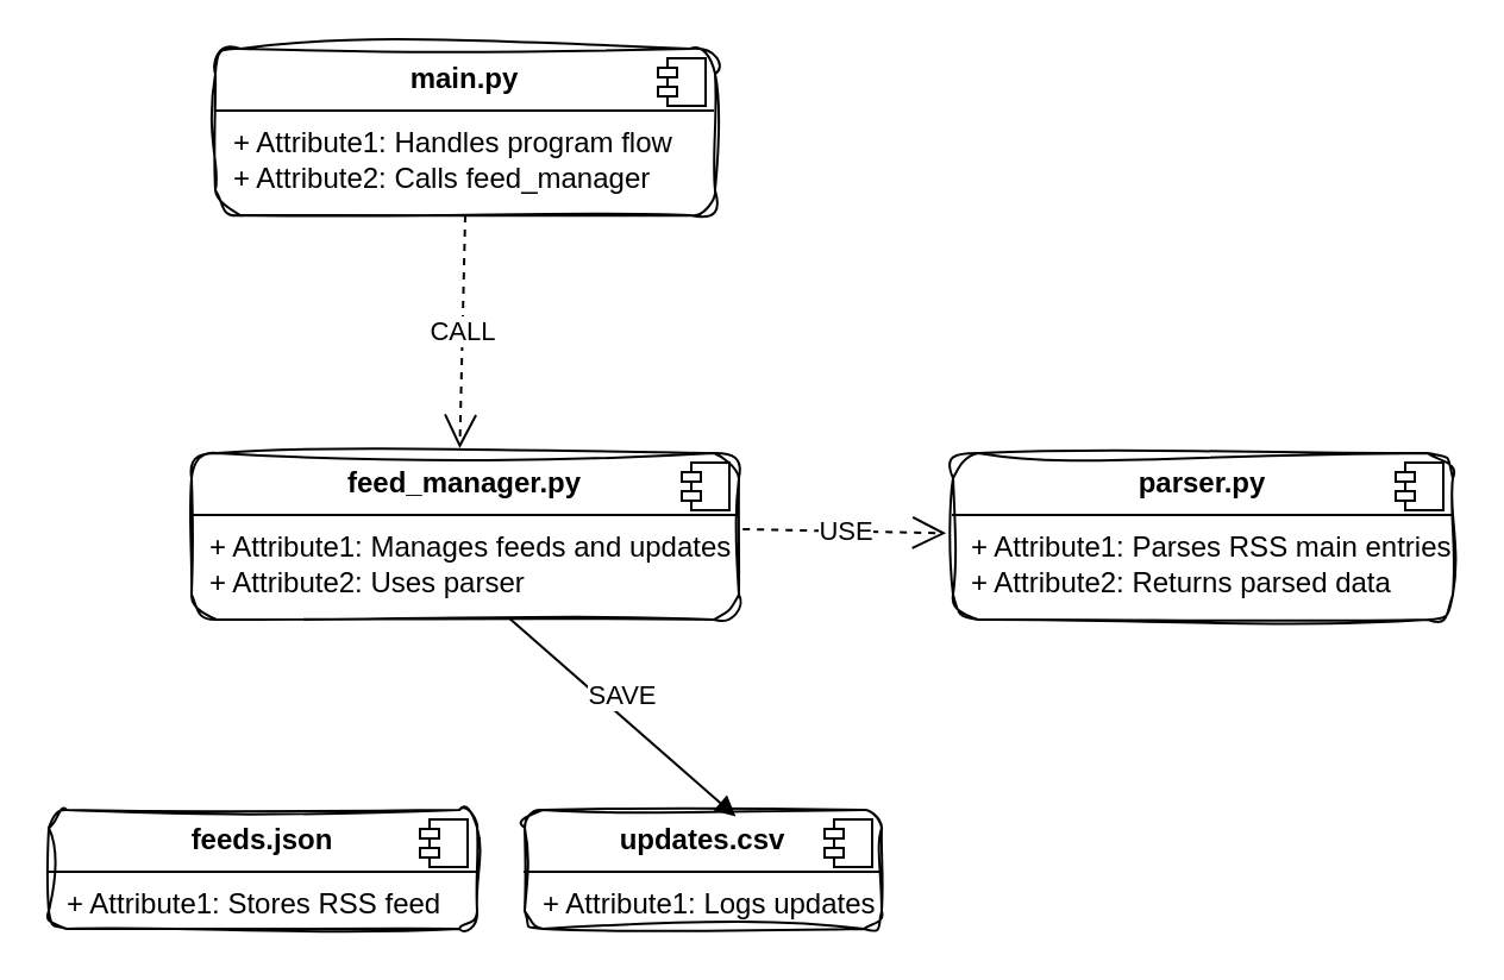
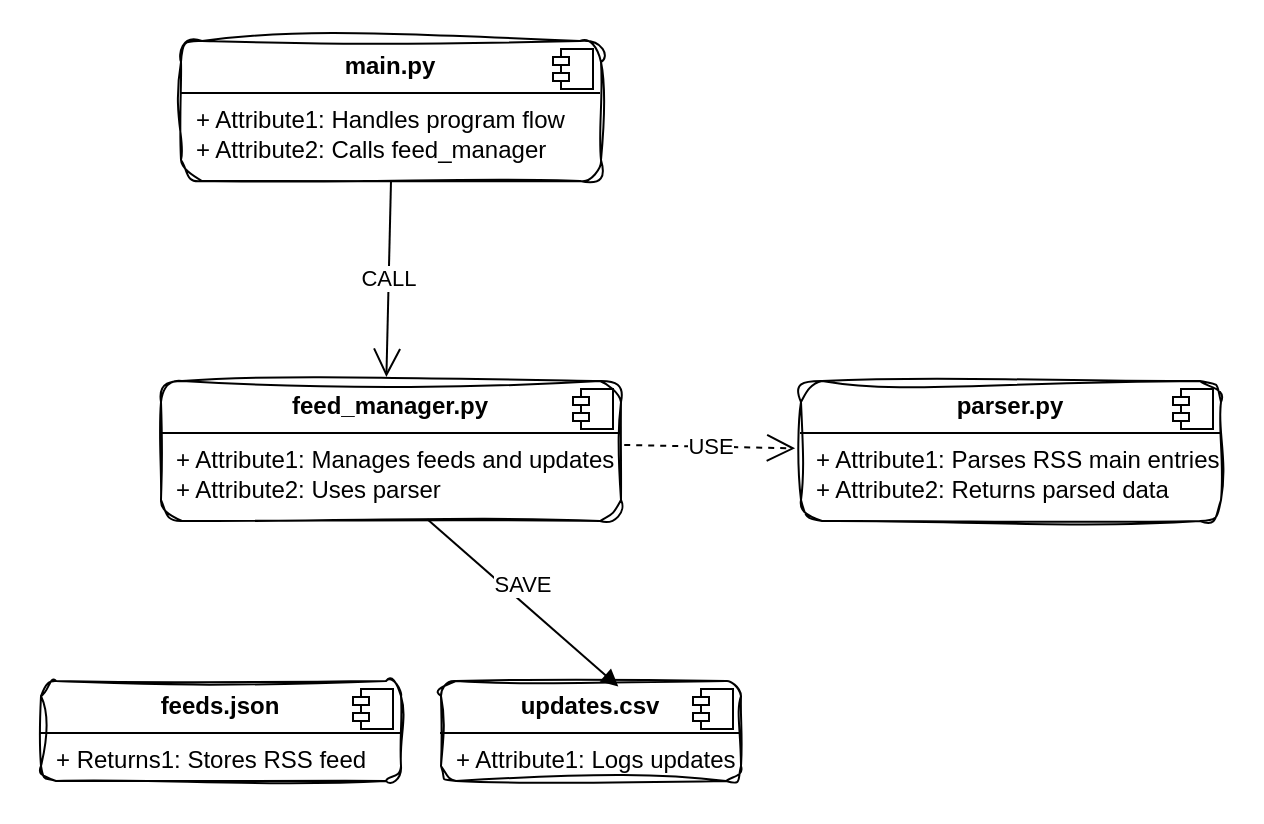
  <mxCell id="0" />
  <mxCell id="1" parent="0" />
  <mxCell id="2" value="&lt;p style=&quot;margin:0px;margin-top:6px;text-align:center;&quot;&gt;&lt;span style=&quot;background-color: transparent; color: light-dark(rgb(0, 0, 0), rgb(255, 255, 255)); text-align: left;&quot;&gt;&lt;b&gt;main.py&lt;/b&gt;&lt;/span&gt;&lt;/p&gt;&lt;hr size=&quot;1&quot; style=&quot;border-style:solid;&quot;&gt;&lt;p style=&quot;margin:0px;margin-left:8px;&quot;&gt;+ Attribute1: Handles program flow&lt;br&gt;+ Attribute2: Calls feed_manager&lt;/p&gt;" style="align=left;overflow=fill;html=1;dropTarget=0;whiteSpace=wrap;rounded=1;sketch=1;curveFitting=1;jiggle=2;shadow=0;" vertex="1" parent="1"><mxGeometry x="90" y="20" width="210" height="70" as="geometry" /></mxCell>
  <mxCell id="3" value="" style="shape=component;jettyWidth=8;jettyHeight=4;" vertex="1" parent="2"><mxGeometry x="1" width="20" height="20" relative="1" as="geometry"><mxPoint x="-24" y="4" as="offset" /></mxGeometry></mxCell>
  <mxCell id="4" value="&lt;p style=&quot;margin:0px;margin-top:6px;text-align:center;&quot;&gt;&lt;b&gt;&lt;span style=&quot;background-color: transparent; color: light-dark(rgb(0, 0, 0), rgb(255, 255, 255)); text-align: left;&quot;&gt;feed_manager&lt;/span&gt;&lt;span style=&quot;background-color: transparent; color: light-dark(rgb(0, 0, 0), rgb(255, 255, 255)); text-align: left;&quot;&gt;.py&lt;/span&gt;&lt;/b&gt;&lt;/p&gt;&lt;hr size=&quot;1&quot; style=&quot;border-style:solid;&quot;&gt;&lt;p style=&quot;margin:0px;margin-left:8px;&quot;&gt;+ Attribute1: Manages feeds and updates&lt;br&gt;+ Attribute2: Uses parser&lt;/p&gt;" style="align=left;overflow=fill;html=1;dropTarget=0;whiteSpace=wrap;sketch=1;curveFitting=1;jiggle=2;shadow=0;rounded=1;" vertex="1" parent="1"><mxGeometry x="80" y="190" width="230" height="70" as="geometry" /></mxCell>
  <mxCell id="5" value="" style="shape=component;jettyWidth=8;jettyHeight=4;" vertex="1" parent="4"><mxGeometry x="1" width="20" height="20" relative="1" as="geometry"><mxPoint x="-24" y="4" as="offset" /></mxGeometry></mxCell>
  <mxCell id="6" value="&lt;p style=&quot;margin:0px;margin-top:6px;text-align:center;&quot;&gt;&lt;b&gt;&lt;span style=&quot;background-color: transparent; color: light-dark(rgb(0, 0, 0), rgb(255, 255, 255)); text-align: left;&quot;&gt;parser&lt;/span&gt;&lt;span style=&quot;background-color: transparent; color: light-dark(rgb(0, 0, 0), rgb(255, 255, 255)); text-align: left;&quot;&gt;.py&lt;/span&gt;&lt;/b&gt;&lt;/p&gt;&lt;hr size=&quot;1&quot; style=&quot;border-style:solid;&quot;&gt;&lt;p style=&quot;margin:0px;margin-left:8px;&quot;&gt;+ Attribute1: Parses RSS main entries&lt;br&gt;+ Attribute2: Returns parsed data&lt;/p&gt;" style="align=left;overflow=fill;html=1;dropTarget=0;whiteSpace=wrap;rounded=1;sketch=1;curveFitting=1;jiggle=2;" vertex="1" parent="1"><mxGeometry x="400" y="190" width="210" height="70" as="geometry" /></mxCell>
  <mxCell id="7" value="" style="shape=component;jettyWidth=8;jettyHeight=4;" vertex="1" parent="6"><mxGeometry x="1" width="20" height="20" relative="1" as="geometry"><mxPoint x="-24" y="4" as="offset" /></mxGeometry></mxCell>
- <mxCell id="8" value="&lt;p style=&quot;margin:0px;margin-top:6px;text-align:center;&quot;&gt;&lt;span style=&quot;background-color: transparent; color: light-dark(rgb(0, 0, 0), rgb(255, 255, 255)); text-align: left;&quot;&gt;&lt;b&gt;feeds.json&lt;/b&gt;&lt;/span&gt;&lt;/p&gt;&lt;hr size=&quot;1&quot; style=&quot;border-style:solid;&quot;&gt;&lt;p style=&quot;margin:0px;margin-left:8px;&quot;&gt;+ Attribute1: Stores RSS feed URLs&lt;br&gt;&lt;br&gt;&lt;/p&gt;" style="align=left;overflow=fill;html=1;dropTarget=0;whiteSpace=wrap;sketch=1;curveFitting=1;jiggle=2;rounded=1;" vertex="1" parent="1"><mxGeometry x="20" y="340" width="180" height="50" as="geometry" /></mxCell>
+ <mxCell id="8" value="&lt;p style=&quot;margin:0px;margin-top:6px;text-align:center;&quot;&gt;&lt;span style=&quot;background-color: transparent; color: light-dark(rgb(0, 0, 0), rgb(255, 255, 255)); text-align: left;&quot;&gt;&lt;b&gt;feeds.json&lt;/b&gt;&lt;/span&gt;&lt;/p&gt;&lt;hr size=&quot;1&quot; style=&quot;border-style:solid;&quot;&gt;&lt;p style=&quot;margin:0px;margin-left:8px;&quot;&gt;+ Returns1: Stores RSS feed URLs&lt;br&gt;&lt;br&gt;&lt;/p&gt;" style="align=left;overflow=fill;html=1;dropTarget=0;whiteSpace=wrap;sketch=1;curveFitting=1;jiggle=2;rounded=1;" vertex="1" parent="1"><mxGeometry x="20" y="340" width="180" height="50" as="geometry" /></mxCell>
  <mxCell id="9" value="" style="shape=component;jettyWidth=8;jettyHeight=4;" vertex="1" parent="8"><mxGeometry x="1" width="20" height="20" relative="1" as="geometry"><mxPoint x="-24" y="4" as="offset" /></mxGeometry></mxCell>
  <mxCell id="10" value="&lt;p style=&quot;margin:0px;margin-top:6px;text-align:center;&quot;&gt;&lt;span style=&quot;background-color: transparent; color: light-dark(rgb(0, 0, 0), rgb(255, 255, 255)); text-align: left;&quot;&gt;&lt;b&gt;updates.csv&lt;/b&gt;&lt;/span&gt;&lt;/p&gt;&lt;hr size=&quot;1&quot; style=&quot;border-style:solid;&quot;&gt;&lt;p style=&quot;margin:0px;margin-left:8px;&quot;&gt;+ Attribute1: Logs updates&lt;br&gt;&lt;br&gt;&lt;/p&gt;" style="align=left;overflow=fill;html=1;dropTarget=0;whiteSpace=wrap;sketch=1;curveFitting=1;jiggle=2;shadow=0;rounded=1;" vertex="1" parent="1"><mxGeometry x="220" y="340" width="150" height="50" as="geometry" /></mxCell>
  <mxCell id="11" value="" style="shape=component;jettyWidth=8;jettyHeight=4;" vertex="1" parent="10"><mxGeometry x="1" width="20" height="20" relative="1" as="geometry"><mxPoint x="-24" y="4" as="offset" /></mxGeometry></mxCell>
  <mxCell id="12" value="SAVE" style="html=1;verticalAlign=bottom;endArrow=block;curved=0;rounded=0;exitX=0.579;exitY=0.987;exitDx=0;exitDy=0;exitPerimeter=0;entryX=0.591;entryY=0.054;entryDx=0;entryDy=0;entryPerimeter=0;" edge="1" parent="1" source="4" target="10"><mxGeometry width="80" relative="1" as="geometry"><mxPoint x="240" y="270" as="sourcePoint" /><mxPoint x="140" y="370" as="targetPoint" /></mxGeometry></mxCell>
- <mxCell id="13" value="CALL" style="endArrow=open;endSize=12;dashed=1;html=1;rounded=0;exitX=0.5;exitY=1;exitDx=0;exitDy=0;entryX=0.49;entryY=-0.029;entryDx=0;entryDy=0;entryPerimeter=0;" edge="1" parent="1" source="2" target="4"><mxGeometry width="160" relative="1" as="geometry"><mxPoint x="190" y="100" as="sourcePoint" /><mxPoint x="296" y="197" as="targetPoint" /></mxGeometry></mxCell>
+ <mxCell id="13" value="CALL" style="endArrow=open;endSize=12;dashed=0;html=1;rounded=0;exitX=0.5;exitY=1;exitDx=0;exitDy=0;entryX=0.49;entryY=-0.029;entryDx=0;entryDy=0;entryPerimeter=0;" edge="1" parent="1" source="2" target="4"><mxGeometry width="160" relative="1" as="geometry"><mxPoint x="190" y="100" as="sourcePoint" /><mxPoint x="296" y="197" as="targetPoint" /></mxGeometry></mxCell>
  <mxCell id="14" value="USE" style="endArrow=open;endSize=12;dashed=1;html=1;rounded=0;exitX=1.007;exitY=0.457;exitDx=0;exitDy=0;exitPerimeter=0;entryX=-0.014;entryY=0.481;entryDx=0;entryDy=0;entryPerimeter=0;" edge="1" parent="1" source="4" target="6"><mxGeometry width="160" relative="1" as="geometry"><mxPoint x="379" y="230" as="sourcePoint" /><mxPoint x="295" y="326" as="targetPoint" /></mxGeometry></mxCell>
